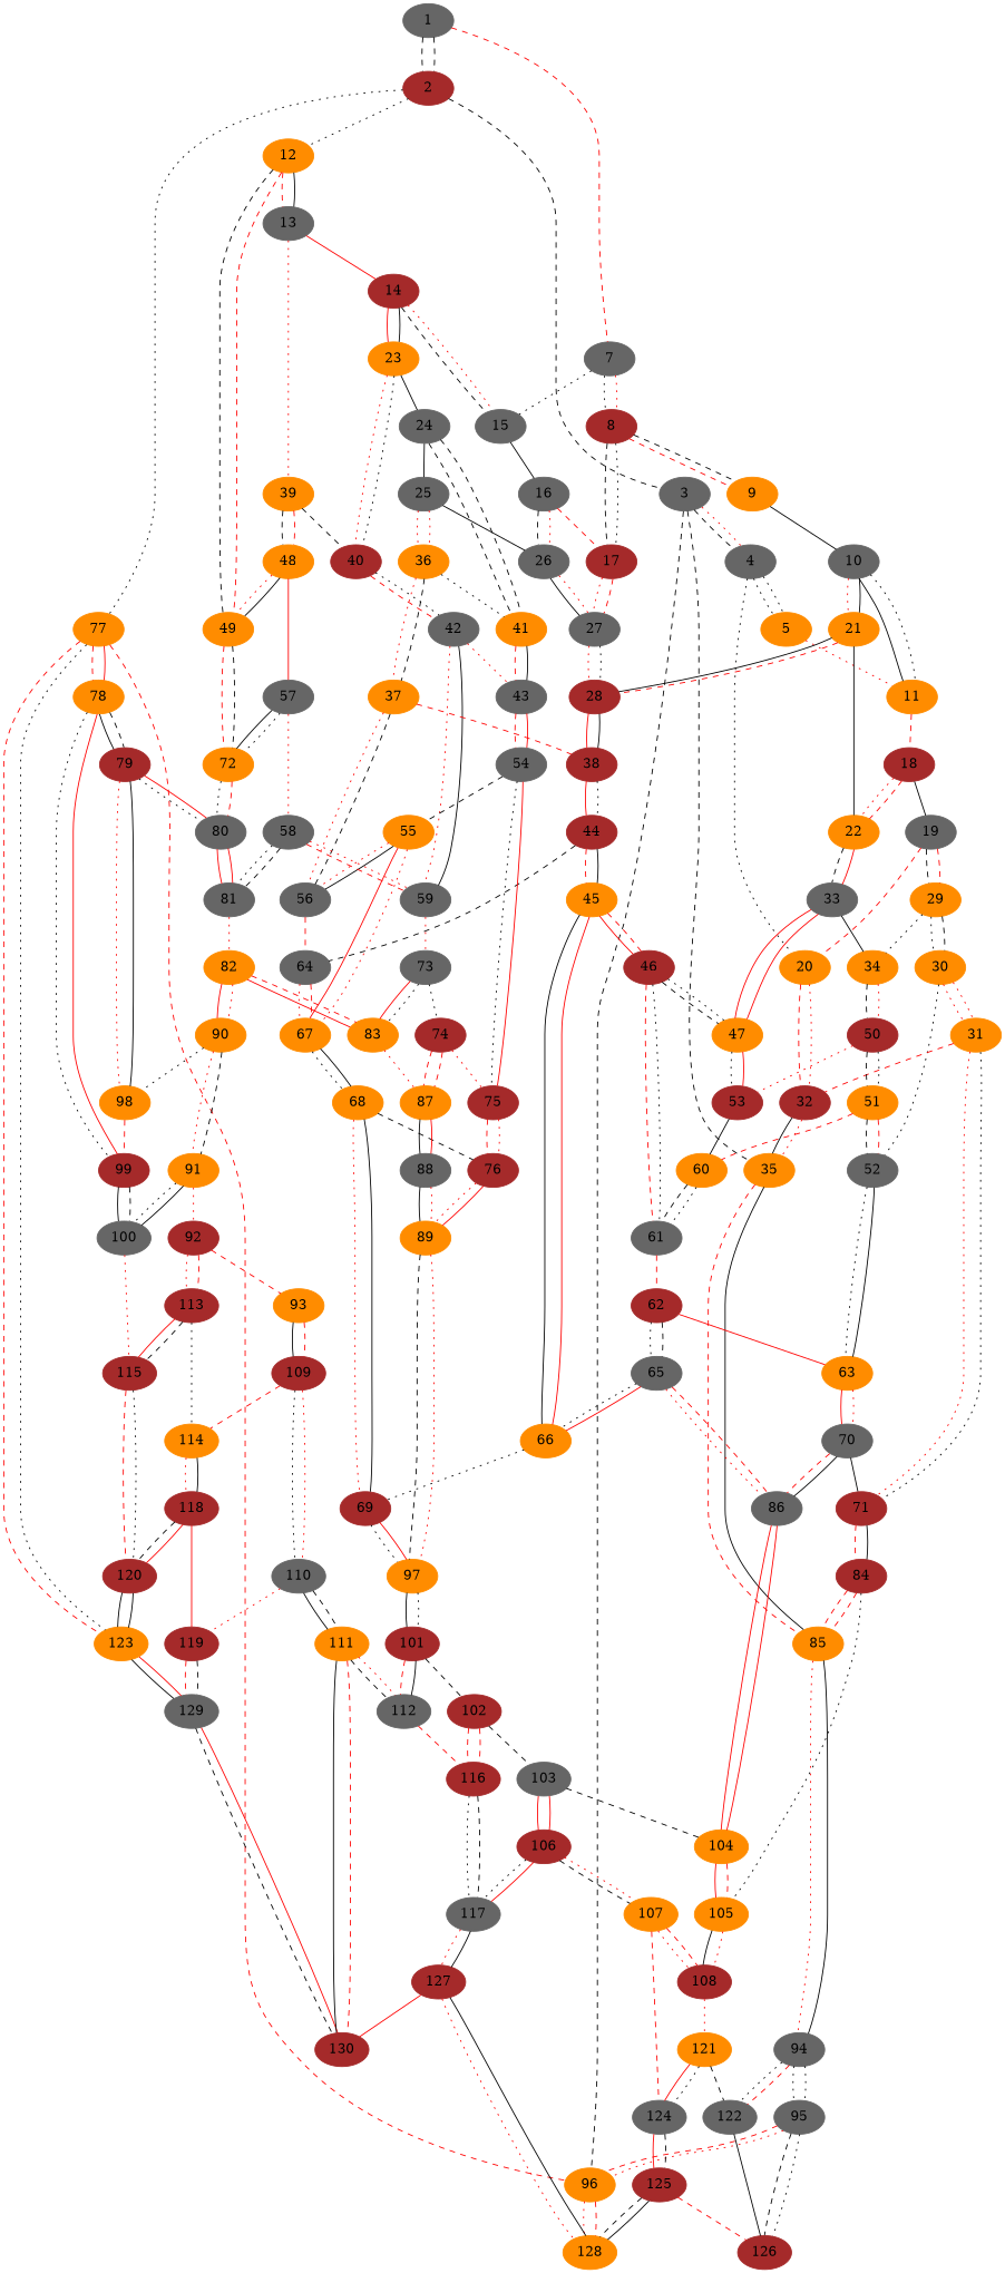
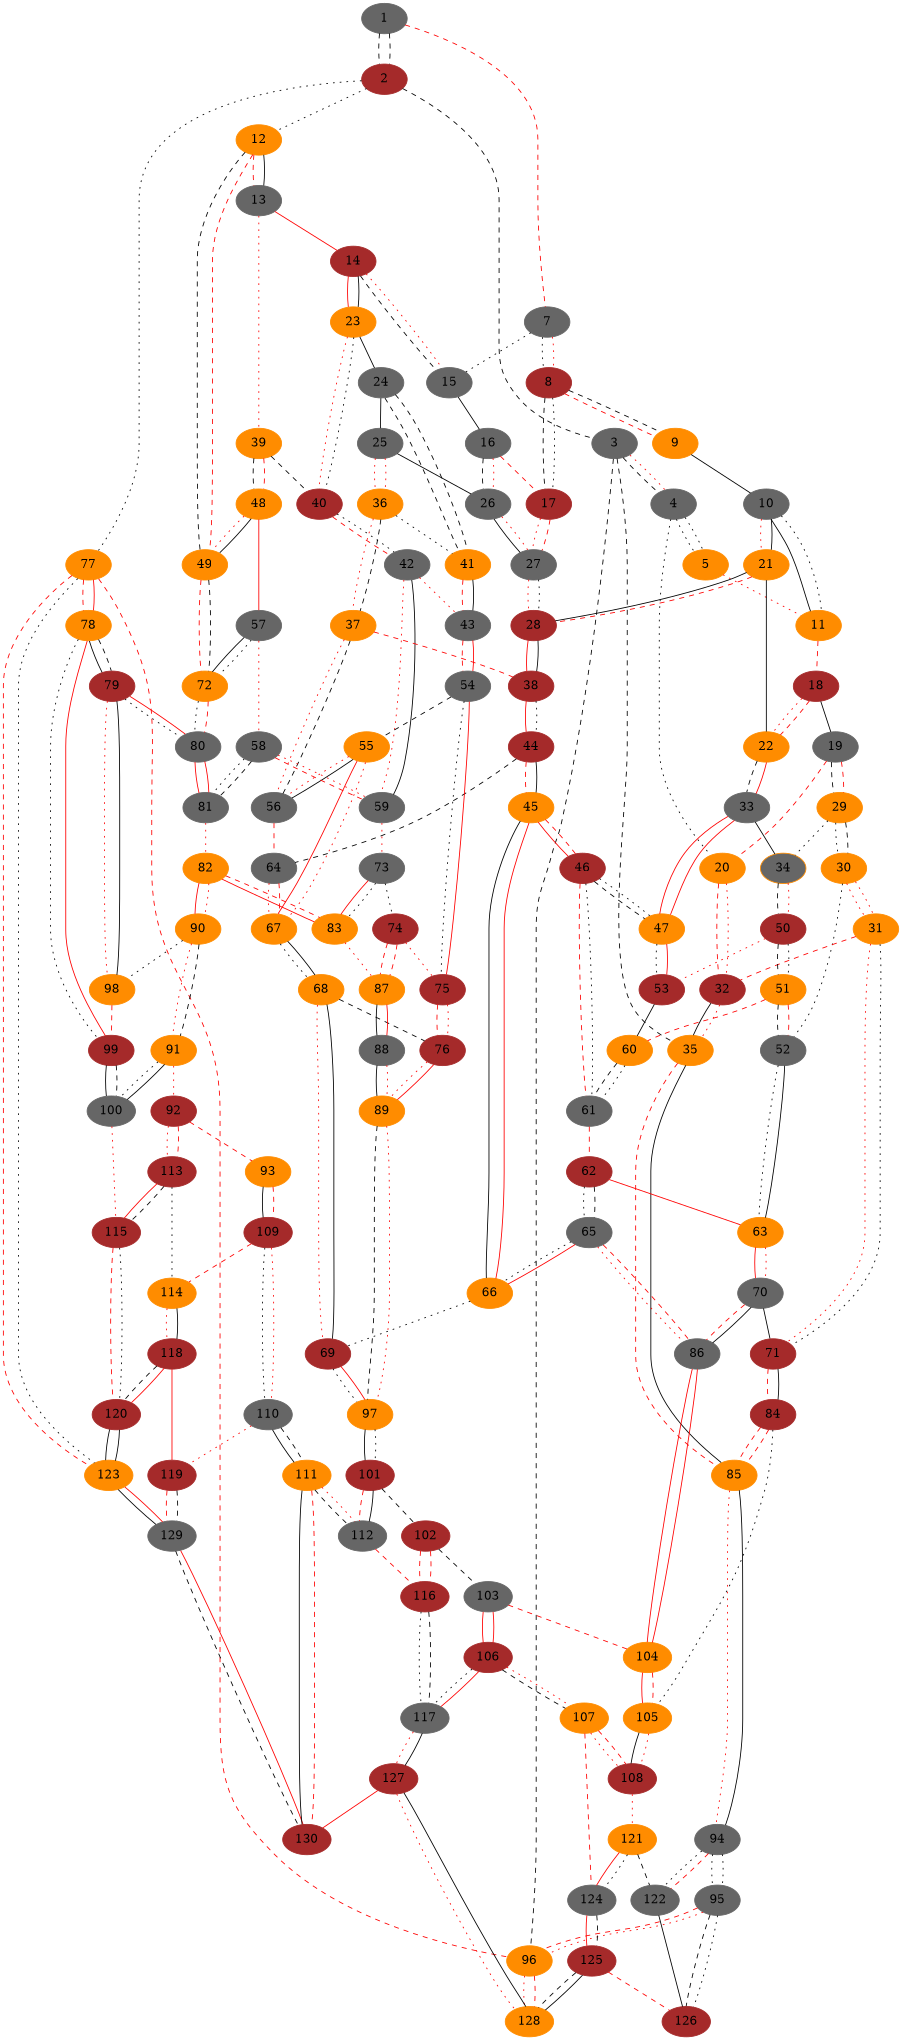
  graph {
    node [color=darkorange style=filled]
    edge [color=red style=dotted]
    1 [color=gray40]
    2 [color=brown]
    7 [color=gray40]
    3 [color=gray40]
    12
    77
    8 [color=brown]
    15 [color=gray40]
    4 [color=gray40]
    35
    96
    13 [color=gray40]
    49
    78
    123
    5
    20
    85
    128
    11
    32 [color=brown]
    18 [color=brown]
    10 [color=gray40]
    9
    17 [color=brown]
    16 [color=gray40]
    27 [color=gray40]
    21
    22
    28 [color=brown]
    19 [color=gray40]
    14 [color=brown]
    39
    72
    23
    40 [color=brown]
    48
    24 [color=gray40]
    26 [color=gray40]
    29
    33 [color=gray40]
    30
-   34
+   34 [fillcolor=gray40]
    38 [color=brown]
    47
    25 [color=gray40]
    41
    42 [color=gray40]
    36
    43 [color=gray40]
    37
    44 [color=brown]
    31
    52 [color=gray40]
    50 [color=brown]
    71 [color=brown]
    63
    84 [color=brown]
    53 [color=brown]
    51
    94 [color=gray40]
    56 [color=gray40]
    64 [color=gray40]
    45
    57 [color=gray40]
    59 [color=gray40]
    54 [color=gray40]
    73 [color=gray40]
    55
    75 [color=brown]
    46 [color=brown]
    66
    67
    61 [color=gray40]
    69 [color=brown]
    62 [color=brown]
    60
    58 [color=gray40]
    80 [color=gray40]
    70 [color=gray40]
    76 [color=brown]
    68
    81 [color=gray40]
    82
    74 [color=brown]
    83
    65 [color=gray40]
    86 [color=gray40]
    104
    97
    89
    101 [color=brown]
    105
    87
    88 [color=gray40]
    79 [color=brown]
    99 [color=brown]
    129 [color=gray40]
    98
    100 [color=gray40]
    90
    91
    108 [color=brown]
    95 [color=gray40]
    122 [color=gray40]
    109 [color=brown]
    93
    92 [color=brown]
    113 [color=brown]
    115 [color=brown]
    114
    110 [color=gray40]
    126 [color=brown]
    102 [color=brown]
    112 [color=gray40]
    120 [color=brown]
    103 [color=gray40]
    116 [color=brown]
    106 [color=brown]
    117 [color=gray40]
    107
    121
    124 [color=gray40]
    127 [color=brown]
    125 [color=brown]
    111
    119 [color=brown]
    118 [color=brown]
    130 [color=brown]
    1 -- 2 [color=black style=dashed]
    1 -- 2 [color=black style=dashed]
    1 -- 7 [style=dashed]
    2 -- 3 [color=black style=dashed]
    2 -- 12 [color=black]
    2 -- 77 [color=black]
    7 -- 8 [color=black]
    7 -- 8
    7 -- 15 [color=black]
    3 -- 4 [color=black style=dashed]
    3 -- 4
    3 -- 35 [color=black style=dashed]
    3 -- 96 [color=black style=dashed]
    12 -- 13 [style=dashed]
    12 -- 13 [color=black style=solid]
    12 -- 49 [color=black style=dashed]
    12 -- 49 [style=dashed]
    77 -- 96 [style=dashed]
    77 -- 78 [style=dashed]
    77 -- 78 [style=solid]
    77 -- 123 [style=dashed]
    77 -- 123 [color=black]
    8 -- 9 [style=dashed]
    8 -- 9 [color=black style=dashed]
    8 -- 17 [color=black style=dashed]
    8 -- 17 [color=black]
    15 -- 16 [color=black style=solid]
    4 -- 5 [color=black]
    4 -- 5 [color=black]
    4 -- 20 [color=black]
    35 -- 85 [style=dashed]
    35 -- 85 [color=black style=solid]
    96 -- 128
    96 -- 128 [style=dashed]
    13 -- 14 [style=solid]
    13 -- 39
    49 -- 72 [style=dashed]
    49 -- 72 [color=black style=dashed]
    78 -- 79 [color=black style=solid]
    78 -- 79 [color=black style=dashed]
    78 -- 99 [color=black]
    78 -- 99 [style=solid]
    123 -- 129 [color=black style=solid]
    123 -- 129 [style=solid]
    5 -- 11
    20 -- 32 [style=dashed]
    20 -- 32
    85 -- 94
    85 -- 94 [color=black style=solid]
    11 -- 18 [style=dashed]
    32 -- 35 [color=black style=solid]
    32 -- 35
    18 -- 22
    18 -- 22 [style=dashed]
    18 -- 19 [color=black style=solid]
    10 -- 11 [color=black style=solid]
    10 -- 11 [color=black]
    10 -- 21
    10 -- 21 [color=black style=solid]
    9 -- 10 [color=black style=solid]
    17 -- 27
    17 -- 27 [style=dashed]
    16 -- 17 [style=dashed]
    16 -- 26 [color=black style=dashed]
    16 -- 26
    27 -- 28
    27 -- 28 [color=black]
    21 -- 22 [color=black style=solid]
    21 -- 28 [color=black style=solid]
    21 -- 28 [style=dashed]
    22 -- 33 [color=black style=dashed]
    22 -- 33 [style=solid]
    28 -- 38 [style=solid]
    28 -- 38 [color=black style=solid]
    19 -- 20 [style=dashed]
    19 -- 29 [color=black style=dashed]
    19 -- 29 [style=dashed]
    14 -- 15 [color=black style=dashed]
    14 -- 15
    14 -- 23 [style=solid]
    14 -- 23 [color=black style=solid]
    39 -- 40 [color=black style=dashed]
    39 -- 48 [color=black style=dashed]
    39 -- 48 [style=dashed]
    72 -- 80 [color=black]
    72 -- 80 [style=dashed]
    23 -- 40
    23 -- 40 [color=black]
    23 -- 24 [color=black style=solid]
    40 -- 42 [style=dashed]
    40 -- 42 [color=black]
    48 -- 49
    48 -- 49 [color=black style=solid]
    48 -- 57 [style=solid]
    24 -- 25 [color=black style=solid]
    24 -- 41 [color=black style=dashed]
    24 -- 41 [color=black style=dashed]
    26 -- 27 [color=black style=solid]
    26 -- 27
    29 -- 30 [color=black]
    29 -- 30 [color=black style=dashed]
    29 -- 34 [color=black]
    33 -- 34 [color=black style=solid]
    33 -- 47 [style=solid]
    33 -- 47 [style=solid]
    30 -- 31
    30 -- 31
    30 -- 52 [color=black]
    34 -- 50 [color=black style=dashed]
    34 -- 50
    38 -- 44 [style=solid]
    38 -- 44 [color=black]
    47 -- 53 [color=black]
    47 -- 53 [style=solid]
    25 -- 26 [color=black style=solid]
    25 -- 36
    25 -- 36
    41 -- 43 [style=dashed]
    41 -- 43 [color=black style=solid]
    42 -- 43
    42 -- 59
    42 -- 59 [color=black style=solid]
    36 -- 41 [color=black]
    36 -- 37
    36 -- 37 [color=black style=dashed]
    43 -- 54 [style=dashed]
    43 -- 54 [style=solid]
    37 -- 38 [style=dashed]
    37 -- 56
    37 -- 56 [color=black style=dashed]
    44 -- 64 [color=black style=dashed]
    44 -- 45 [style=dashed]
    44 -- 45 [color=black style=solid]
    31 -- 32 [style=dashed]
    31 -- 71
    31 -- 71 [color=black]
    52 -- 63 [color=black]
    52 -- 63 [color=black style=solid]
    50 -- 53
    50 -- 51 [color=black style=dashed]
    50 -- 51 [color=black]
    71 -- 84 [style=dashed]
    71 -- 84 [color=black style=solid]
    63 -- 70 [style=solid]
    63 -- 70
    84 -- 85 [style=dashed]
    84 -- 85 [style=dashed]
    84 -- 105 [color=black]
    53 -- 60 [color=black style=solid]
    51 -- 52 [color=black style=dashed]
    51 -- 52 [style=dashed]
    51 -- 60 [style=dashed]
    94 -- 95 [color=black]
    94 -- 95 [color=black]
    94 -- 122 [color=black]
    94 -- 122 [style=dashed]
    56 -- 64 [style=dashed]
    64 -- 67
    64 -- 67 [style=dashed]
    45 -- 46 [style=solid]
    45 -- 46 [style=dashed]
    45 -- 66 [color=black style=solid]
    45 -- 66 [style=solid]
    57 -- 72 [color=black style=solid]
    57 -- 72 [color=black]
    57 -- 58
    59 -- 73
    54 -- 55 [color=black style=dashed]
    54 -- 75 [color=black]
    54 -- 75 [style=solid]
    73 -- 74 [color=black]
    73 -- 83 [style=solid]
    73 -- 83 [color=black]
    55 -- 56
    55 -- 56 [color=black style=solid]
    55 -- 67 [style=solid]
    55 -- 67
    75 -- 76 [style=dashed]
    75 -- 76
    46 -- 47 [color=black style=dashed]
    46 -- 47 [color=black]
    46 -- 61 [style=dashed]
    46 -- 61 [color=black]
    66 -- 69 [color=black]
    67 -- 68 [color=black]
    67 -- 68 [color=black style=solid]
    61 -- 62 [style=dashed]
    69 -- 97 [color=black]
    69 -- 97 [style=solid]
    62 -- 63 [style=solid]
    62 -- 65 [color=black]
    62 -- 65 [color=black style=dashed]
    60 -- 61 [color=black style=dashed]
    60 -- 61 [color=black]
    58 -- 59 [style=dashed]
    58 -- 59
    58 -- 81 [color=black]
    58 -- 81 [color=black style=dashed]
    80 -- 81 [style=solid]
    80 -- 81 [style=solid]
    70 -- 71 [color=black style=solid]
    70 -- 86 [style=dashed]
    70 -- 86 [color=black style=solid]
    76 -- 89
    76 -- 89 [style=solid]
    68 -- 69
    68 -- 69 [color=black style=solid]
    68 -- 76 [color=black style=dashed]
    81 -- 82
    82 -- 83 [style=solid]
    82 -- 83 [style=dashed]
    82 -- 90 [style=solid]
    82 -- 90
    74 -- 75
    74 -- 87 [style=dashed]
    74 -- 87 [style=dashed]
    83 -- 87
    65 -- 66 [color=black]
    65 -- 66 [style=solid]
    65 -- 86
    65 -- 86 [style=dashed]
    86 -- 104 [style=solid]
    86 -- 104 [style=solid]
    104 -- 105 [style=solid]
    104 -- 105 [style=dashed]
    97 -- 101 [color=black style=solid]
    97 -- 101 [color=black]
    89 -- 97 [color=black style=dashed]
    89 -- 97
    101 -- 102 [color=black style=dashed]
    101 -- 112 [style=dashed]
    101 -- 112 [color=black style=solid]
    105 -- 108 [color=black style=solid]
    105 -- 108
    87 -- 88 [color=black style=solid]
    87 -- 88 [style=solid]
    88 -- 89 [color=black style=solid]
    88 -- 89
    79 -- 80 [color=black]
    79 -- 80 [style=solid]
    79 -- 98
    79 -- 98 [color=black style=solid]
    99 -- 100 [color=black style=solid]
    99 -- 100 [color=black style=dashed]
    129 -- 130 [color=black style=dashed]
    129 -- 130 [style=solid]
    98 -- 99 [style=dashed]
    100 -- 115
    90 -- 98 [color=black]
    90 -- 91
    90 -- 91 [color=black style=dashed]
    91 -- 100 [color=black]
    91 -- 100 [color=black style=solid]
    91 -- 92
    108 -- 121
    95 -- 96 [style=dashed]
    95 -- 96
    95 -- 126 [color=black style=dashed]
    95 -- 126 [color=black]
    122 -- 126 [color=black style=solid]
    109 -- 114 [style=dashed]
    109 -- 110 [color=black]
    109 -- 110
    93 -- 109 [color=black style=solid]
    93 -- 109 [style=dashed]
    92 -- 93 [style=dashed]
    92 -- 113
    92 -- 113 [style=dashed]
    113 -- 115 [style=solid]
    113 -- 115 [color=black style=dashed]
    113 -- 114 [color=black]
    115 -- 120 [style=dashed]
    115 -- 120 [color=black]
    114 -- 118
    114 -- 118 [color=black style=solid]
    110 -- 111 [color=black style=solid]
    110 -- 111 [color=black style=dashed]
    110 -- 119
    102 -- 103 [color=black style=dashed]
    102 -- 116 [style=dashed]
    102 -- 116 [style=dashed]
    112 -- 116 [style=dashed]
    120 -- 123 [color=black style=solid]
    120 -- 123 [color=black style=solid]
-   103 -- 104 [color=black style=dashed]
+   103 -- 104 [style=dashed]
    103 -- 106 [style=solid]
    103 -- 106 [style=solid]
    116 -- 117 [color=black]
    116 -- 117 [color=black style=dashed]
    106 -- 117 [color=black]
    106 -- 117 [style=solid]
    106 -- 107 [color=black style=dashed]
    106 -- 107
    117 -- 127
    117 -- 127 [color=black style=solid]
    107 -- 108
    107 -- 108 [style=dashed]
    107 -- 124 [style=dashed]
    121 -- 122 [color=black style=dashed]
    121 -- 124 [style=solid]
    121 -- 124 [color=black]
    124 -- 125 [style=solid]
    124 -- 125 [color=black style=dashed]
    127 -- 128
    127 -- 128 [color=black style=solid]
    127 -- 130 [style=solid]
    125 -- 128 [color=black style=dashed]
    125 -- 128 [color=black style=solid]
    125 -- 126 [style=dashed]
    111 -- 112 [color=black style=dashed]
    111 -- 112
    111 -- 130 [color=black style=solid]
    111 -- 130 [style=dashed]
    119 -- 129 [style=dashed]
    119 -- 129 [color=black style=dashed]
    118 -- 120 [color=black style=dashed]
    118 -- 120 [style=solid]
    118 -- 119 [style=solid]
  }
